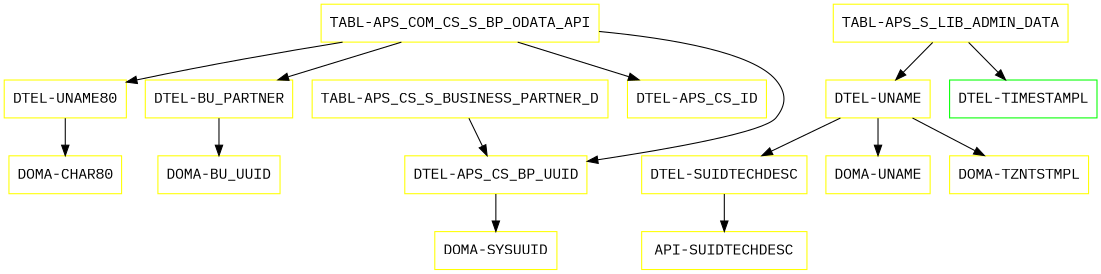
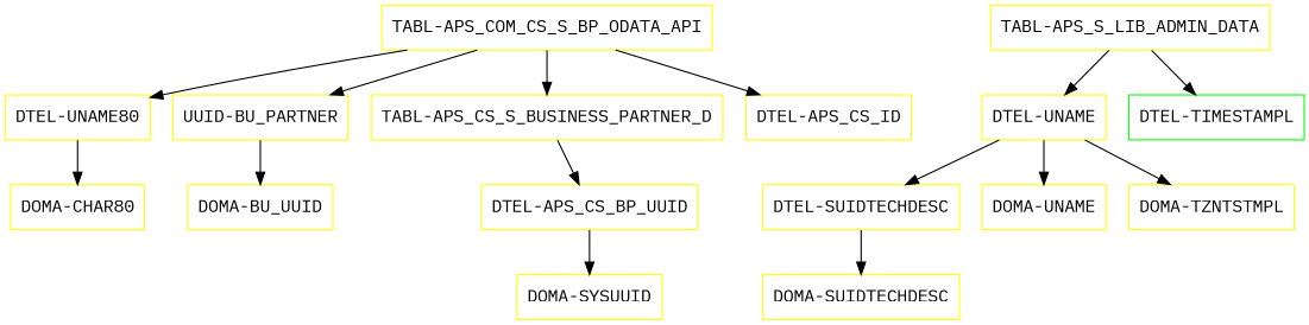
  digraph {
    fontname="IBM Plex Mono"
    node [color=yellow fontname="IBM Plex Mono" shape=box]
    edge [fontname="IBM Plex Mono"]
    n1 [label="DTEL-UNAME80"]
    "TABL-APS_COM_CS_S_BP_ODATA_API"
-   "DTEL-BU_PARTNER"
+   "DTEL-BU_PARTNER" [label="UUID-BU_PARTNER"]
    "TABL-APS_CS_S_BUSINESS_PARTNER_D"
    "DTEL-APS_CS_ID"
    "DOMA-CHAR80"
    n7 [label="DOMA-BU_UUID"]
    "DTEL-SUIDTECHDESC"
-   "DOMA-SUIDTECHDESC" [label="API-SUIDTECHDESC"]
+   "DOMA-SUIDTECHDESC"
    "DTEL-APS_CS_BP_UUID"
    "TABL-APS_S_LIB_ADMIN_DATA"
    "DTEL-UNAME"
    "DTEL-TIMESTAMPL" [color=green]
    "DOMA-SYSUUID"
    "DOMA-UNAME"
    "DOMA-TZNTSTMPL"
    n1 -> "DOMA-CHAR80"
    "TABL-APS_COM_CS_S_BP_ODATA_API" -> n1
    "TABL-APS_COM_CS_S_BP_ODATA_API" -> "DTEL-BU_PARTNER"
-   "TABL-APS_COM_CS_S_BP_ODATA_API" -> "DTEL-APS_CS_BP_UUID"
+   "TABL-APS_COM_CS_S_BP_ODATA_API" -> "TABL-APS_CS_S_BUSINESS_PARTNER_D"
    "TABL-APS_COM_CS_S_BP_ODATA_API" -> "DTEL-APS_CS_ID"
    "DTEL-BU_PARTNER" -> n7
    "TABL-APS_CS_S_BUSINESS_PARTNER_D" -> "DTEL-APS_CS_BP_UUID"
    "DTEL-SUIDTECHDESC" -> "DOMA-SUIDTECHDESC"
    "DTEL-APS_CS_BP_UUID" -> "DOMA-SYSUUID"
    "TABL-APS_S_LIB_ADMIN_DATA" -> "DTEL-UNAME"
    "TABL-APS_S_LIB_ADMIN_DATA" -> "DTEL-TIMESTAMPL"
    "DTEL-UNAME" -> "DTEL-SUIDTECHDESC"
    "DTEL-UNAME" -> "DOMA-UNAME"
    "DTEL-UNAME" -> "DOMA-TZNTSTMPL"
  }
